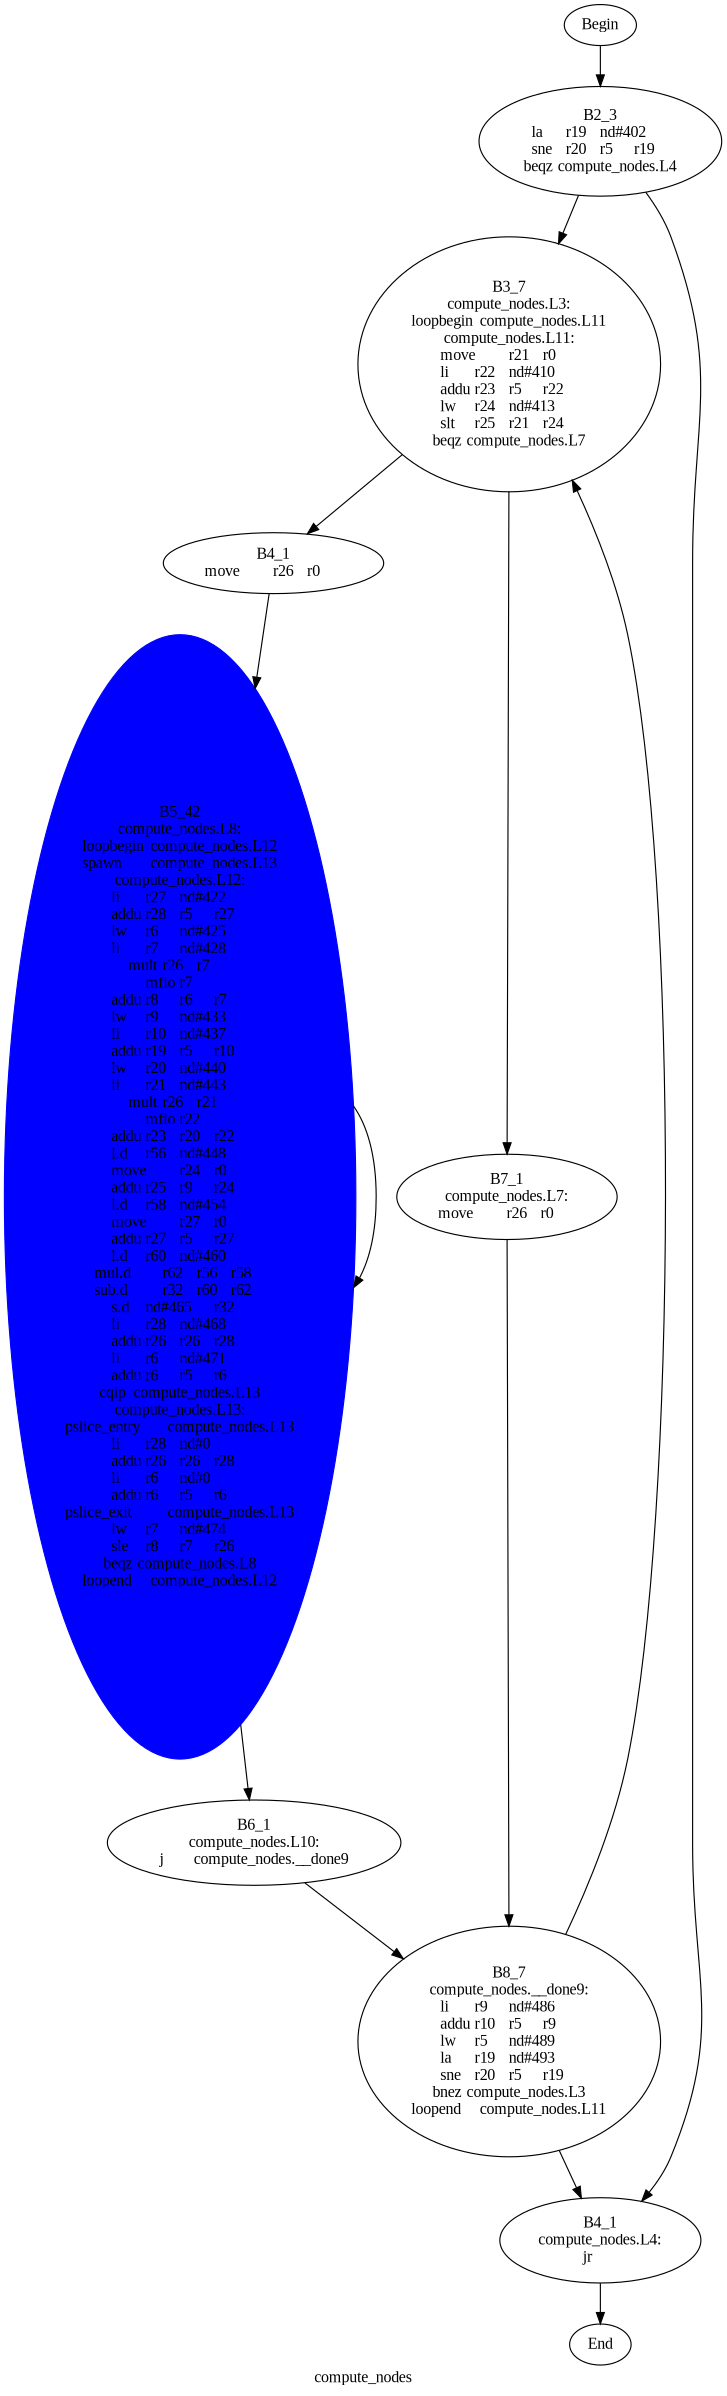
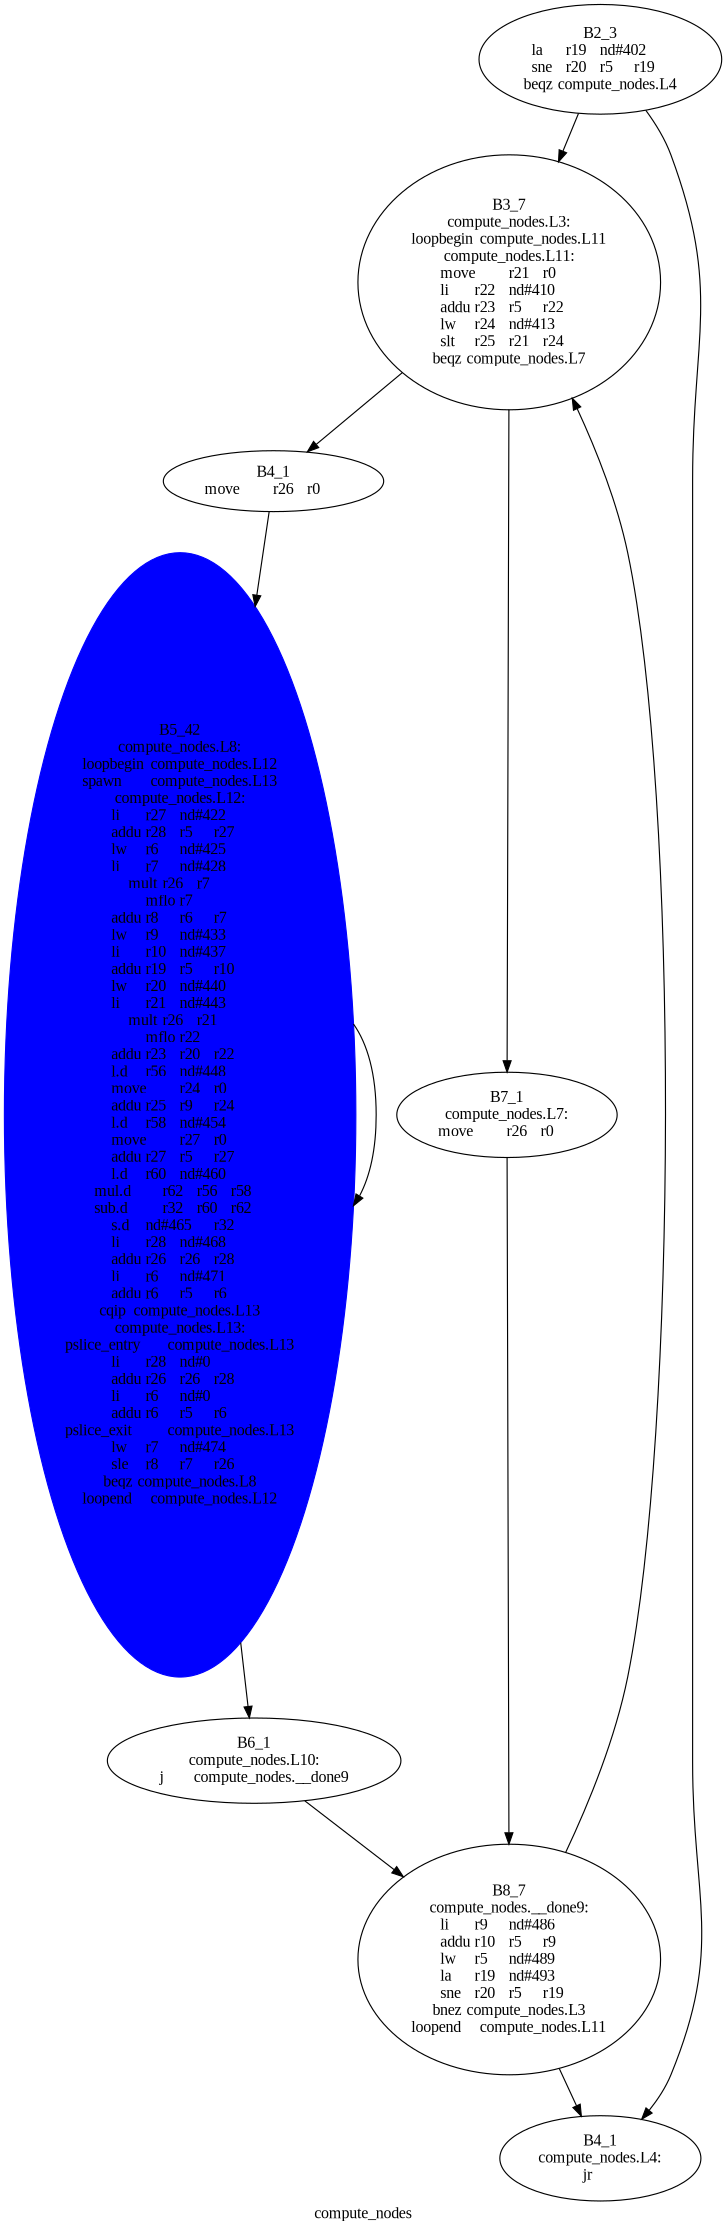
  digraph {
    color=purple
    fontname="Liberation Serif"
    label=compute_nodes
    style=dashed
    node [fontname="Liberation Serif"]
    edge [fontname="Liberation Serif"]
-   n1 [label=Begin]
    n2 [label="B2_3\nla	r19	nd#402	\nsne	r20	r5	r19	\nbeqz	compute_nodes.L4\n"]
    n3 [label="B3_7\ncompute_nodes.L3:\nloopbegin	compute_nodes.L11\ncompute_nodes.L11:\nmove	r21	r0	\nli	r22	nd#410	\naddu	r23	r5	r22	\nlw	r24	nd#413	\nslt	r25	r21	r24	\nbeqz	compute_nodes.L7\n"]
    n4 [label="B4_1\ncompute_nodes.L4:\njr	\n"]
    n5 [label="B4_1\nmove	r26	r0	\n"]
    n6 [label="B7_1\ncompute_nodes.L7:\nmove	r26	r0	\n"]
-   n7 [label=End]
    n8 [color=blue label="B5_42\ncompute_nodes.L8:\nloopbegin	compute_nodes.L12\nspawn	compute_nodes.L13\ncompute_nodes.L12:\nli	r27	nd#422	\naddu	r28	r5	r27	\nlw	r6	nd#425	\nli	r7	nd#428	\nmult	r26	r7	\nmflo	r7	\naddu	r8	r6	r7	\nlw	r9	nd#433	\nli	r10	nd#437	\naddu	r19	r5	r10	\nlw	r20	nd#440	\nli	r21	nd#443	\nmult	r26	r21	\nmflo	r22	\naddu	r23	r20	r22	\nl.d	r56	nd#448	\nmove	r24	r0	\naddu	r25	r9	r24	\nl.d	r58	nd#454	\nmove	r27	r0	\naddu	r27	r5	r27	\nl.d	r60	nd#460	\nmul.d	r62	r56	r58	\nsub.d	r32	r60	r62	\ns.d	nd#465	r32	\nli	r28	nd#468	\naddu	r26	r26	r28	\nli	r6	nd#471	\naddu	r6	r5	r6	\ncqip	compute_nodes.L13\ncompute_nodes.L13:\npslice_entry	compute_nodes.L13\nli	r28	nd#0	\naddu	r26	r26	r28	\nli	r6	nd#0	\naddu	r6	r5	r6	\npslice_exit	compute_nodes.L13\nlw	r7	nd#474	\nsle	r8	r7	r26	\nbeqz	compute_nodes.L8\nloopend	compute_nodes.L12\n" shape=ellipse style=filled]
    n9 [label="B8_7\ncompute_nodes.__done9:\nli	r9	nd#486	\naddu	r10	r5	r9	\nlw	r5	nd#489	\nla	r19	nd#493	\nsne	r20	r5	r19	\nbnez	compute_nodes.L3\nloopend	compute_nodes.L11\n"]
    n10 [label="B6_1\ncompute_nodes.L10:\nj	compute_nodes.__done9\n"]
-   n1 -> n2
    n2 -> n3
    n2 -> n4
    n3 -> n5
    n3 -> n6
-   n4 -> n7
    n5 -> n8
    n6 -> n9
    n8 -> n8
    n8 -> n10
    n9 -> n3
    n9 -> n4
    n10 -> n9
  }
